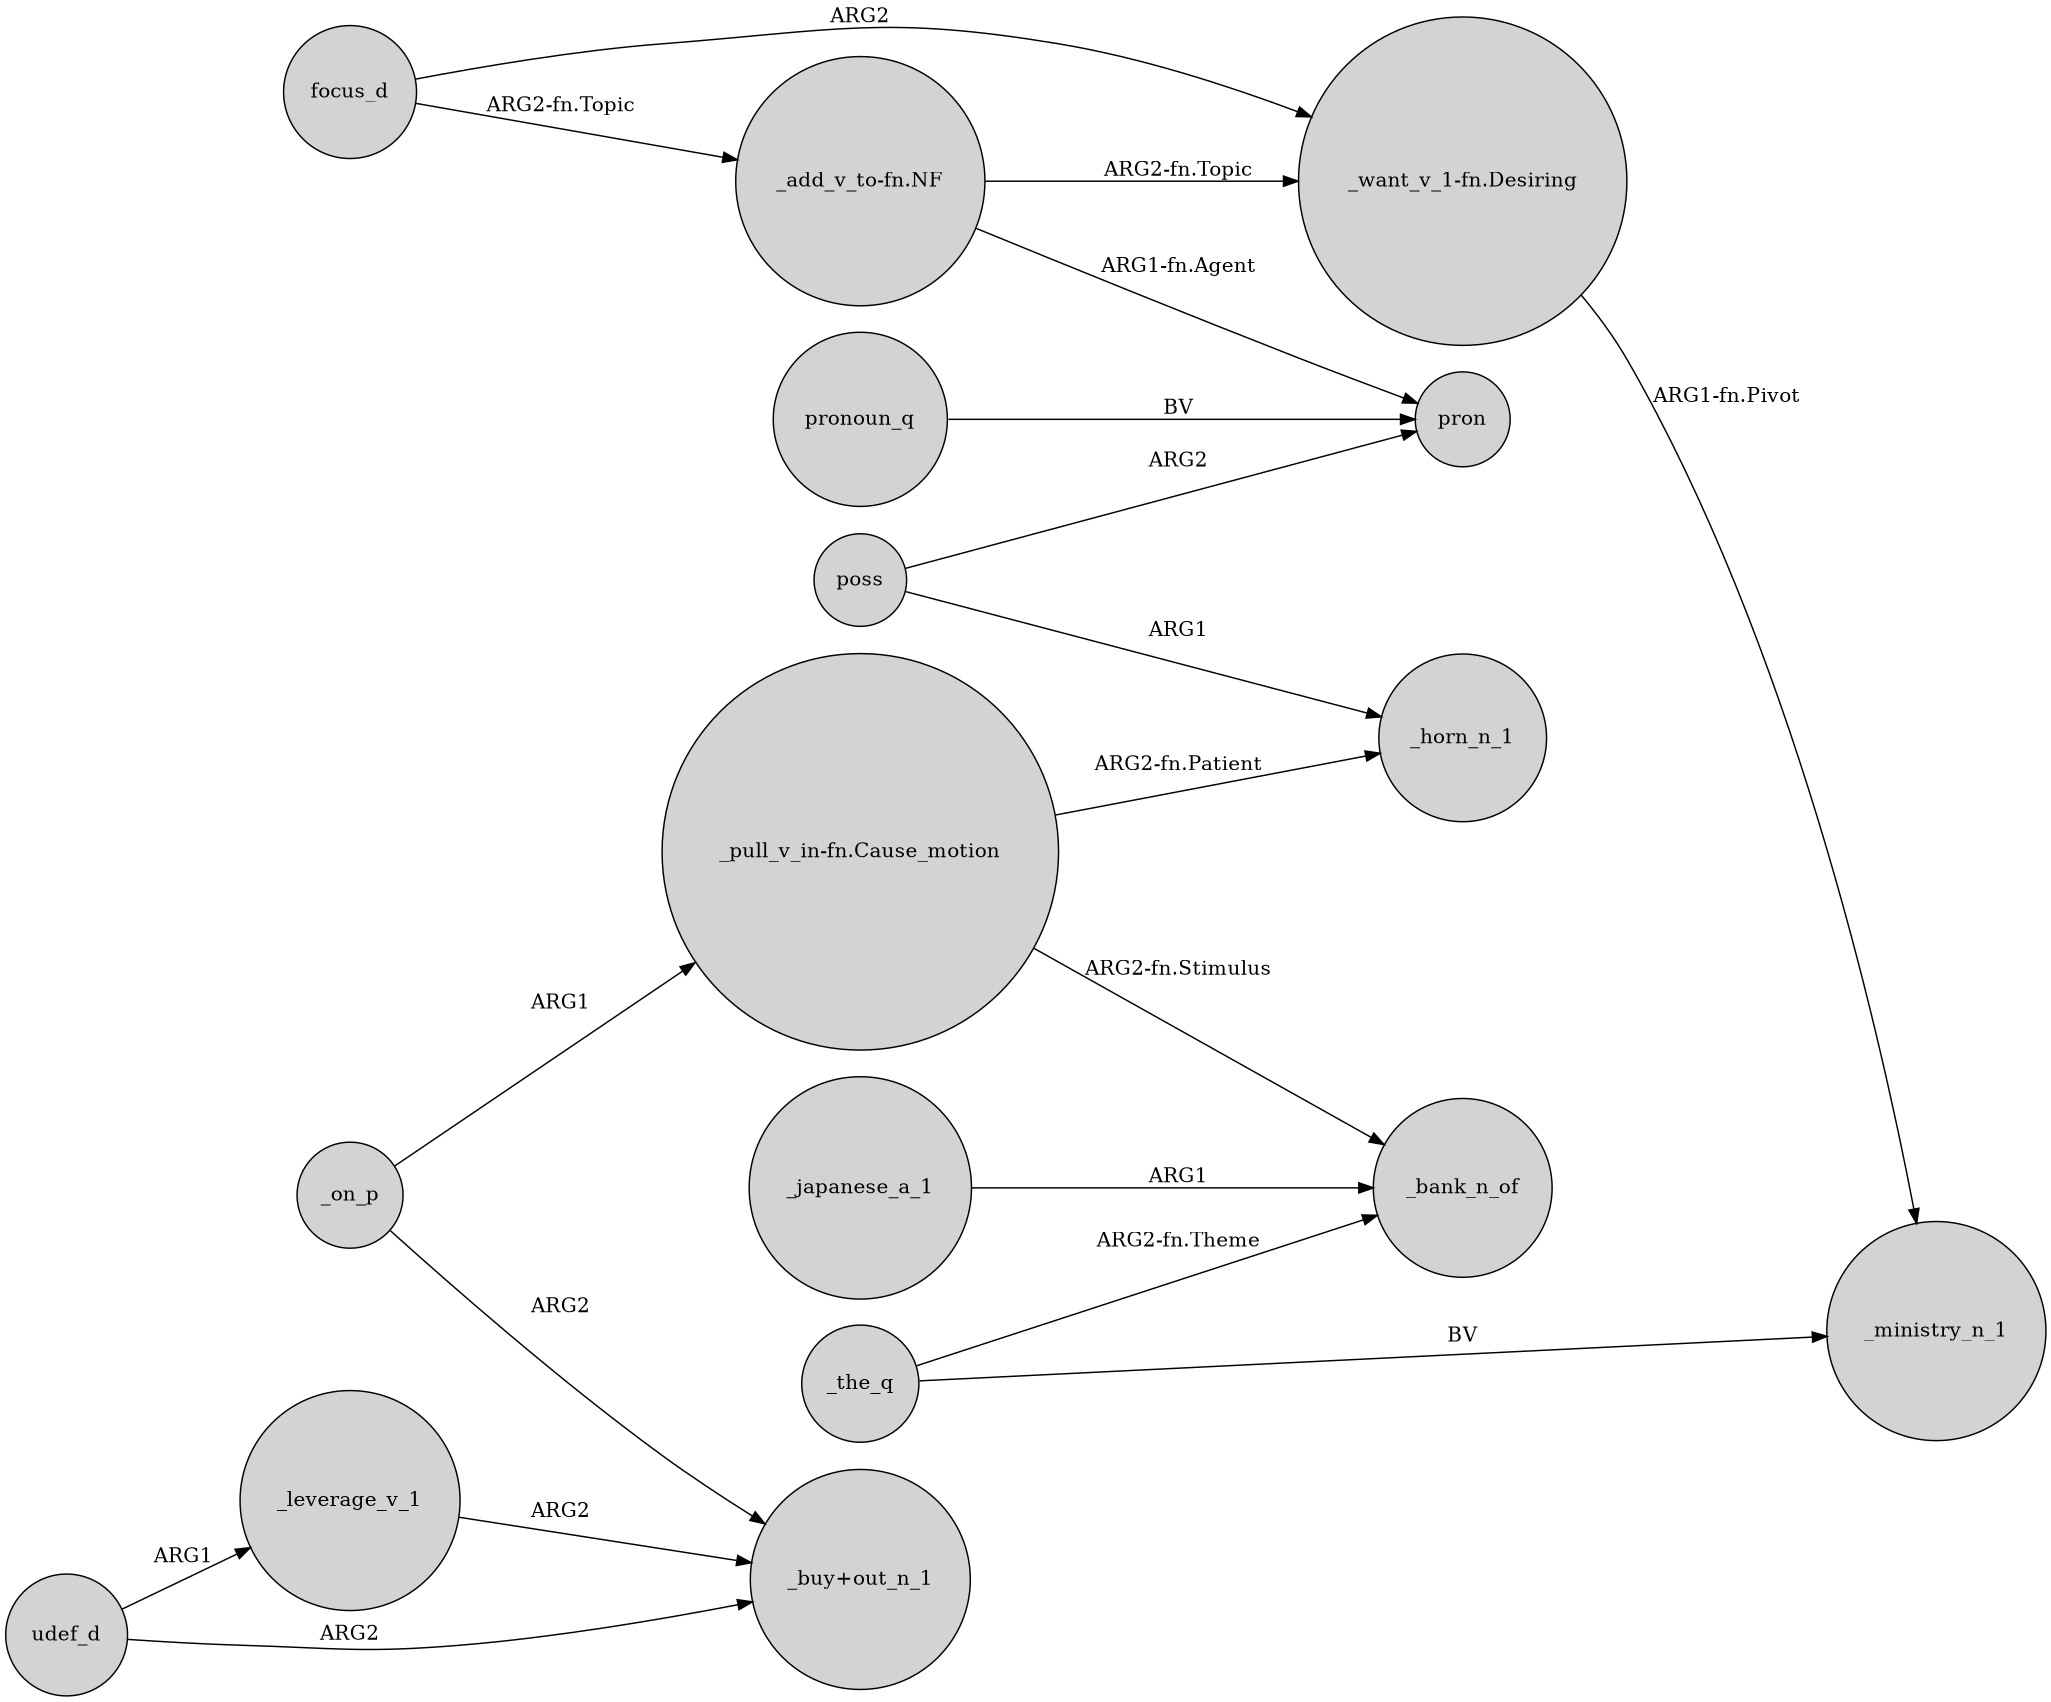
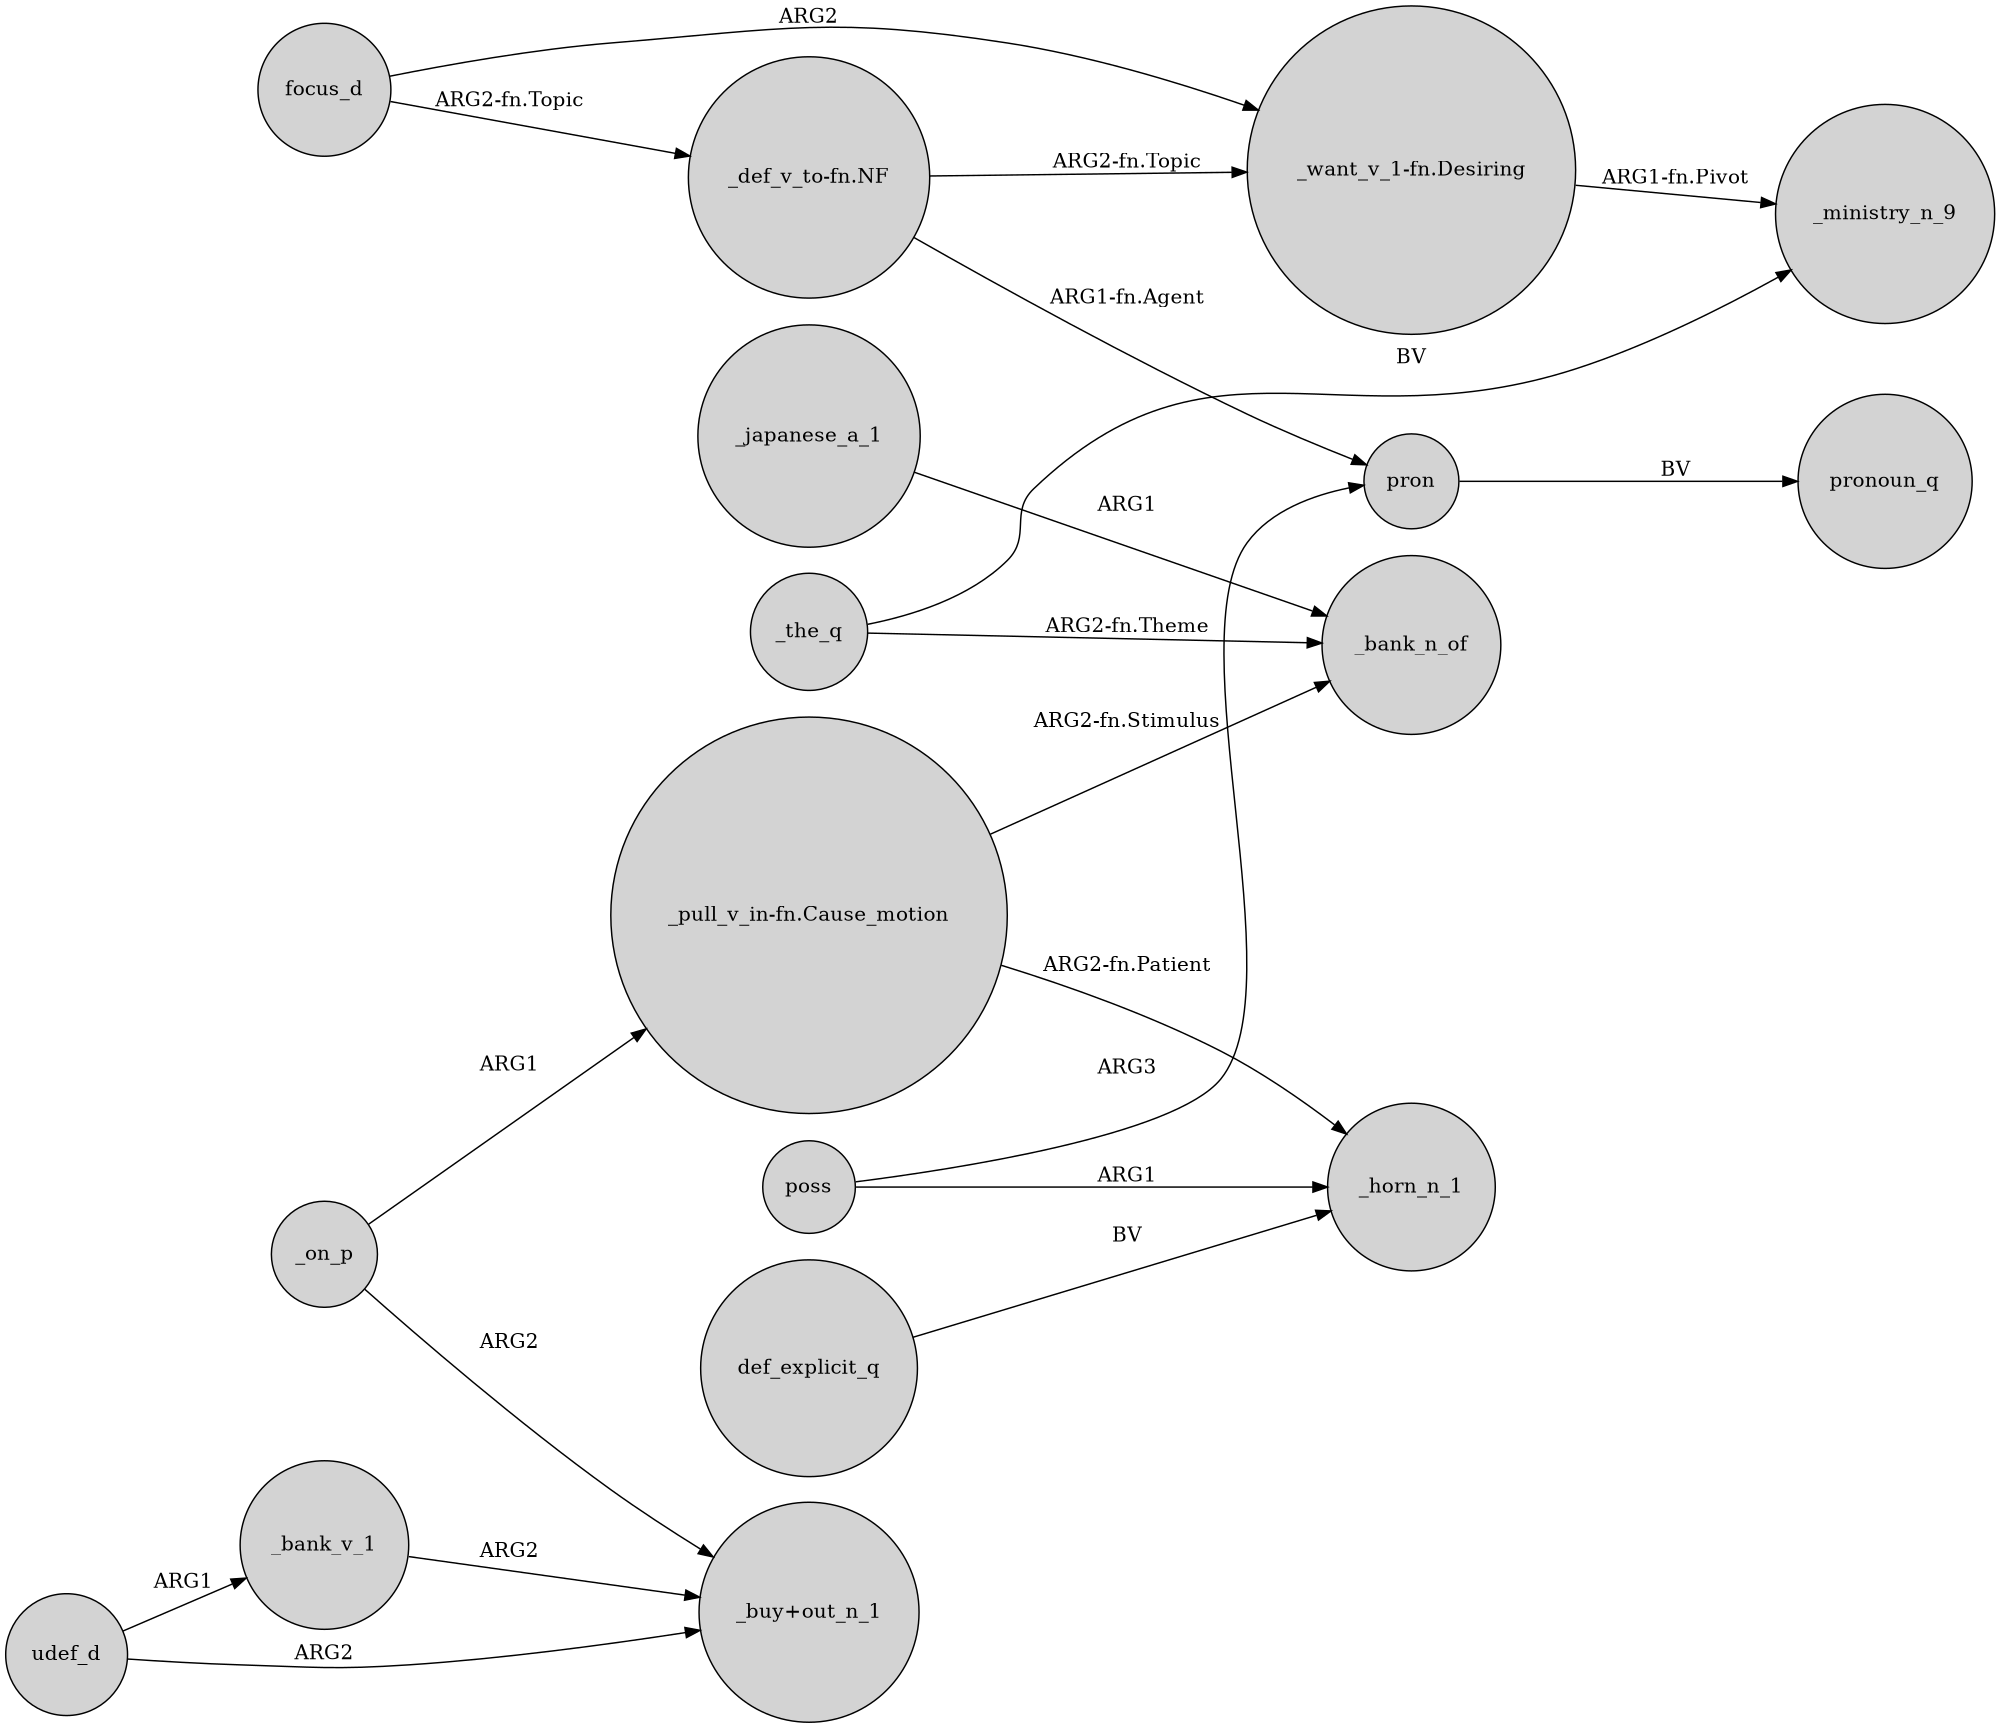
  digraph {
    rankdir=LR
    node [shape=circle style=filled]
    _japanese_a_1
    _bank_n_of
    poss
    pron
    _horn_n_1
    "_pull_v_in-fn.Cause_motion"
    "_want_v_1-fn.Desiring"
-   _ministry_n_1
+   _ministry_n_1 [label=_ministry_n_9]
    _the_q
+   def_explicit_q
    n11 [label=udef_d]
    "_buy+out_n_1"
-   _leverage_v_1
+   _leverage_v_1 [label=_bank_v_1]
    pronoun_q
    focus_d
-   "_add_v_to-fn.NF"
+   "_add_v_to-fn.NF" [label="_def_v_to-fn.NF"]
    _on_p
    _japanese_a_1 -> _bank_n_of [label=ARG1]
-   poss -> pron [label=ARG2]
+   poss -> pron [label=ARG3]
    poss -> _horn_n_1 [label=ARG1]
    "_pull_v_in-fn.Cause_motion" -> _bank_n_of [label="ARG2-fn.Stimulus"]
    "_pull_v_in-fn.Cause_motion" -> _horn_n_1 [label="ARG2-fn.Patient"]
    "_want_v_1-fn.Desiring" -> _ministry_n_1 [label="ARG1-fn.Pivot"]
    _the_q -> _bank_n_of [label="ARG2-fn.Theme"]
    _the_q -> _ministry_n_1 [label=BV]
+   def_explicit_q -> _horn_n_1 [label=BV]
    n11 -> "_buy+out_n_1" [label=ARG2]
    n11 -> _leverage_v_1 [label=ARG1]
    _leverage_v_1 -> "_buy+out_n_1" [label=ARG2]
-   pronoun_q -> pron [label=BV]
+   pron -> pronoun_q [label=BV]
    focus_d -> "_want_v_1-fn.Desiring" [label=ARG2]
    focus_d -> "_add_v_to-fn.NF" [label="ARG2-fn.Topic"]
    "_add_v_to-fn.NF" -> pron [label="ARG1-fn.Agent"]
    "_add_v_to-fn.NF" -> "_want_v_1-fn.Desiring" [label="ARG2-fn.Topic"]
    _on_p -> "_pull_v_in-fn.Cause_motion" [label=ARG1]
    _on_p -> "_buy+out_n_1" [label=ARG2]
  }
